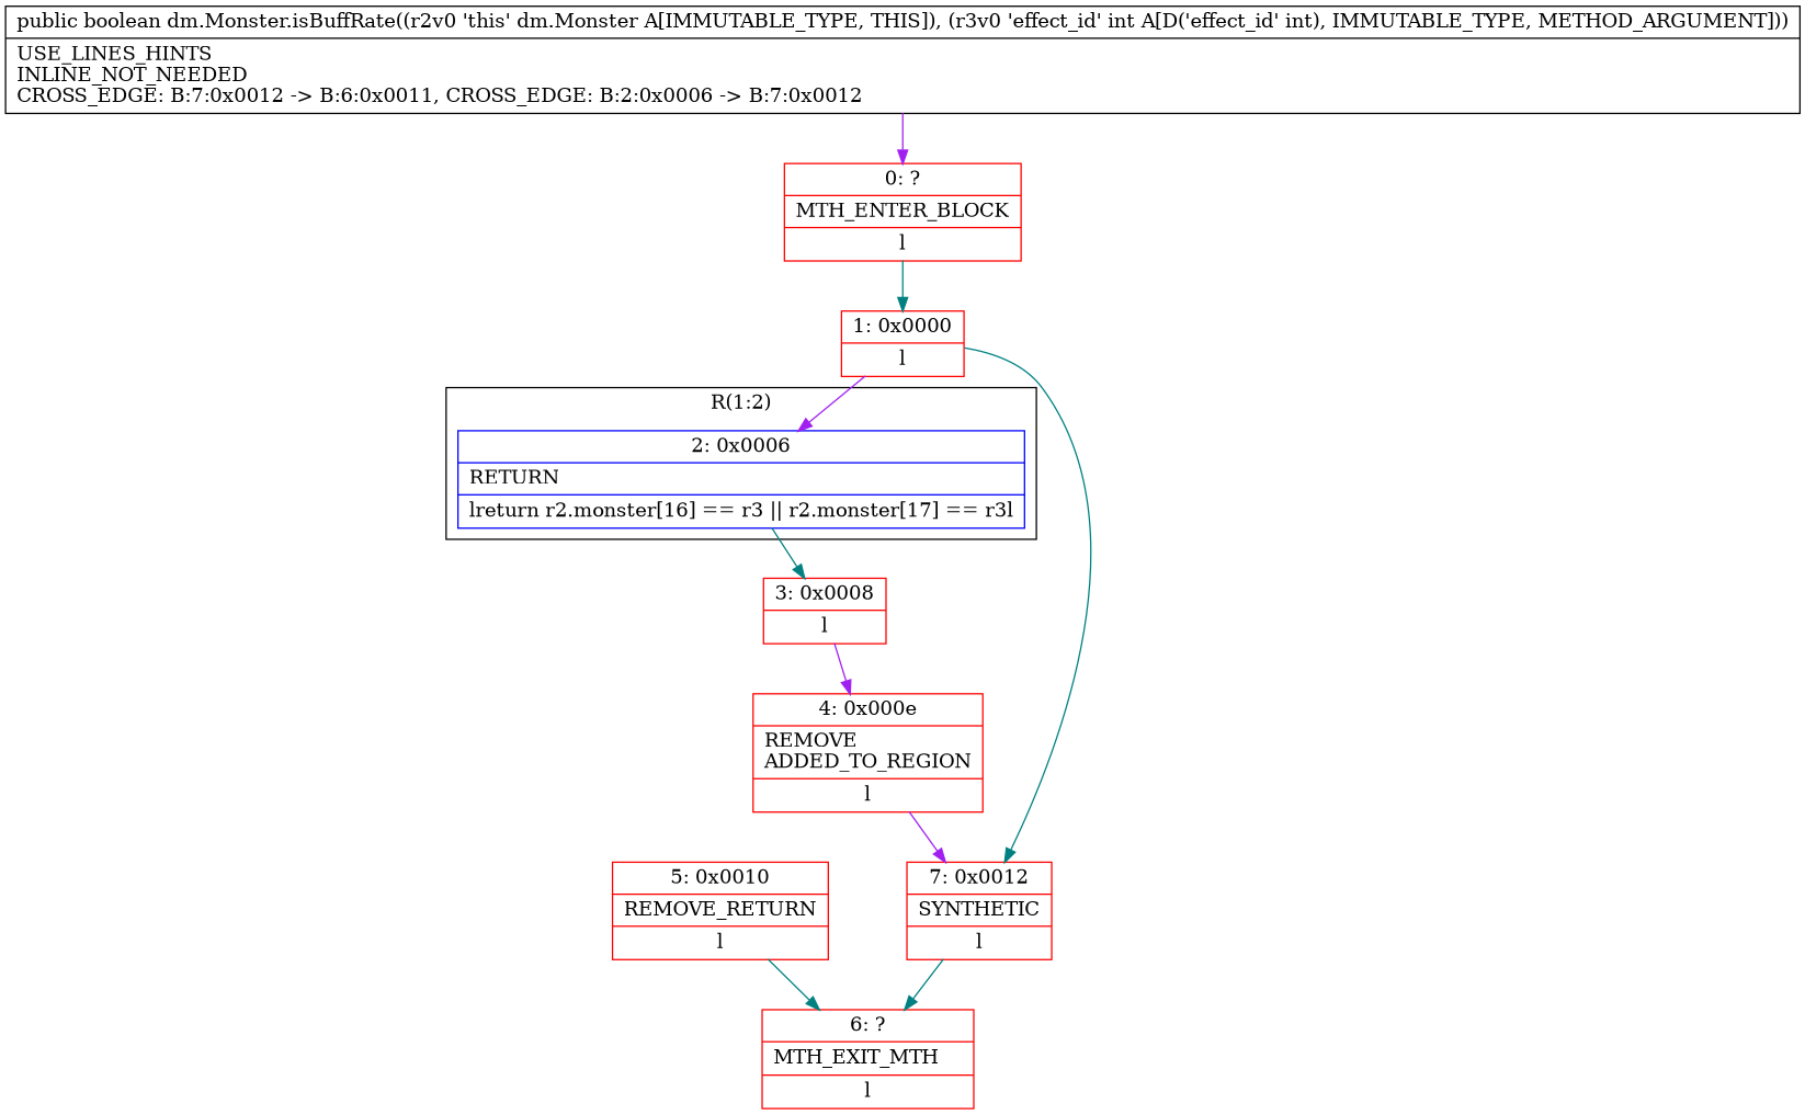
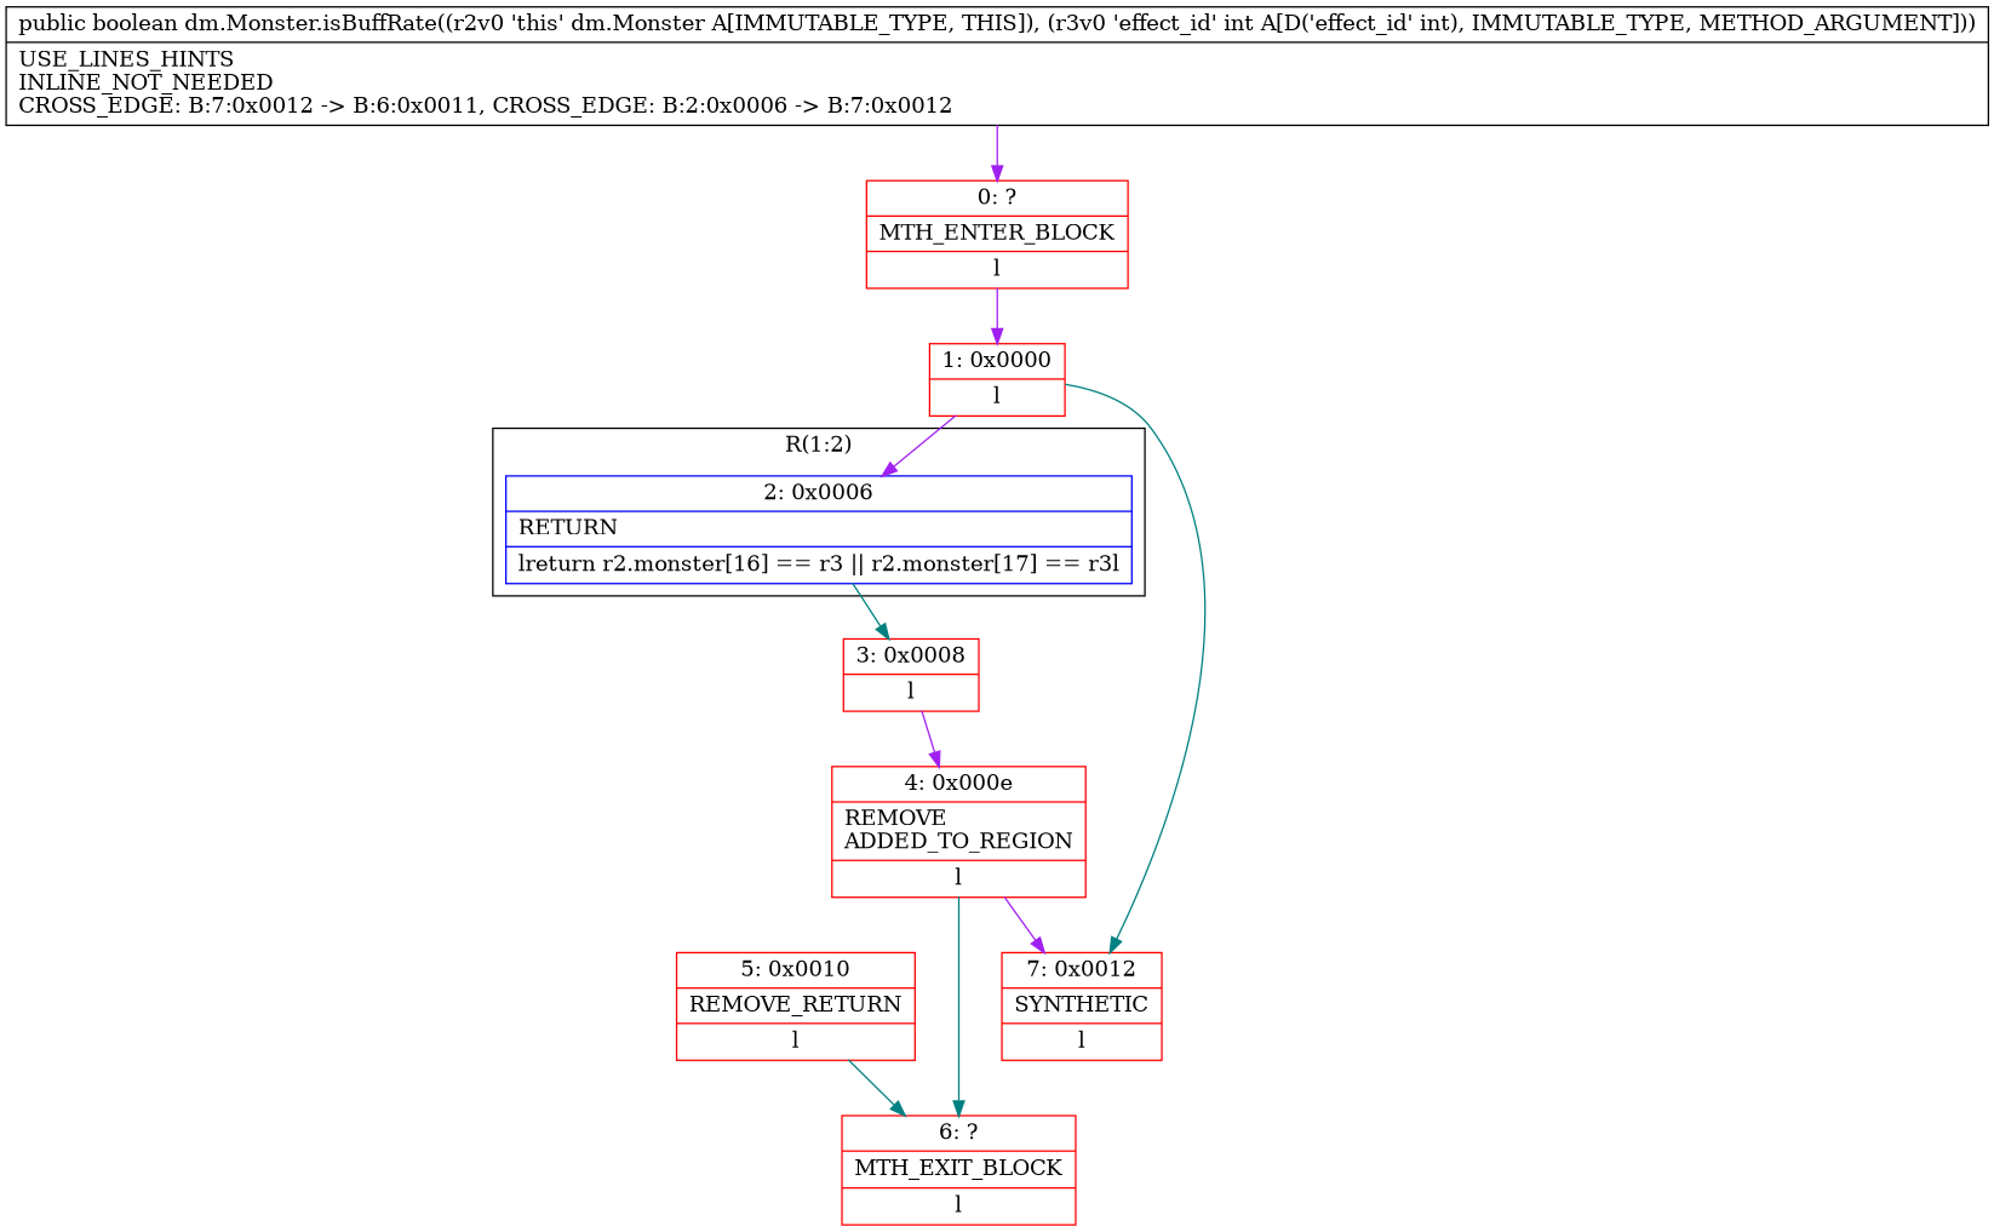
  digraph {
    node [color=red shape=record]
    edge [color=teal]
    n1 [color=blue label="{2\:\ 0x0006|RETURN\l|lreturn r2.monster[16] == r3 \|\| r2.monster[17] == r3l}"]
    n2 [label="{3\:\ 0x0008|l}"]
    n3 [label="{4\:\ 0x000e|REMOVE\lADDED_TO_REGION\l|l}"]
    n4 [label="{7\:\ 0x0012|SYNTHETIC\l|l}"]
-   n5 [label="{6\:\ ?|MTH_EXIT_MTH\l|l}"]
+   n5 [label="{6\:\ ?|MTH_EXIT_BLOCK\l|l}"]
    n6 [label="{0\:\ ?|MTH_ENTER_BLOCK\l|l}"]
    n7 [label="{1\:\ 0x0000|l}"]
    n8 [label="{5\:\ 0x0010|REMOVE_RETURN\l|l}"]
    n9 [label="{public boolean dm.Monster.isBuffRate((r2v0 'this' dm.Monster A[IMMUTABLE_TYPE, THIS]), (r3v0 'effect_id' int A[D('effect_id' int), IMMUTABLE_TYPE, METHOD_ARGUMENT]))  | USE_LINES_HINTS\lINLINE_NOT_NEEDED\lCROSS_EDGE: B:7:0x0012 \-\> B:6:0x0011, CROSS_EDGE: B:2:0x0006 \-\> B:7:0x0012\l}" color=""]
    subgraph cluster_1 {
      label="R(1:2)"
      n1
    }
    n1 -> n2
    n2 -> n3 [color=purple]
    n3 -> n4 [color=purple]
-   n4 -> n5
-   n6 -> n7
+   n3 -> n5
+   n6 -> n7 [color=purple]
    n7 -> n1 [color=purple]
    n7 -> n4
    n8 -> n5
    n9 -> n6 [color=purple]
  }
